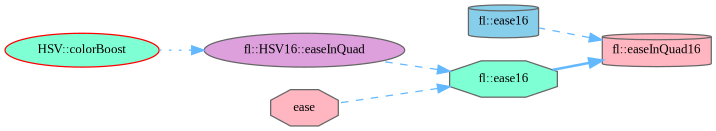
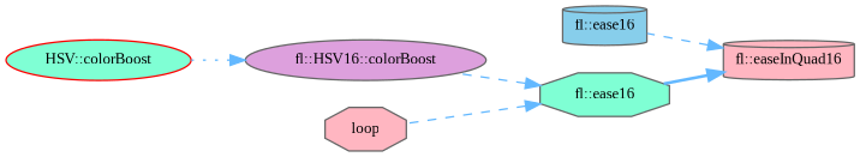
  digraph {
    fontname="Liberation Serif"
    rankdir=RL
    node [color=grey40 fillcolor=lightpink fontname="Liberation Serif" fontsize=10 shape=cylinder style=filled]
    edge [color=steelblue1 dir=back fontname="Liberation Serif" fontsize=10 labelfontname=Helvetica labelfontsize=10 style=dashed]
    n1 [color=gray40 fontcolor=black height=0.2 label="fl::easeInQuad16" width=0.4]
    n2 [fillcolor=skyblue height=0.2 label="fl::ease16" width=0.4]
    n3 [fillcolor=aquamarine height=0.2 label="fl::ease16" shape=octagon width=0.4]
-   n4 [fillcolor=plum height=0.2 label="fl::HSV16::easeInQuad" shape=ellipse width=0.4]
-   n5 [height=0.2 label=ease shape=octagon width=0.4]
+   n4 [fillcolor=plum height=0.2 label="fl::HSV16::colorBoost" shape=ellipse width=0.4]
+   n5 [height=0.2 label=loop shape=octagon width=0.4]
    n6 [color=red fillcolor=aquamarine height=0.2 label="HSV::colorBoost" shape=ellipse width=0.4]
    n1 -> n2
    n1 -> n3 [style=bold]
    n3 -> n4
    n3 -> n5
    n4 -> n6 [style=dotted]
  }
